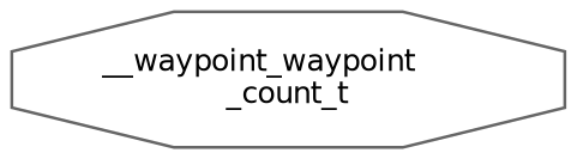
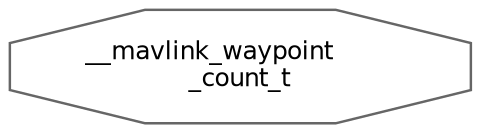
  digraph {
    rankdir=LR
-   n1 [color=gray40 fillcolor=white fontname=Helvetica fontsize=10 height=0.2 label="__waypoint_waypoint\l_count_t" shape=octagon style=filled width=0.4]
+   n1 [color=gray40 fillcolor=white fontname=Helvetica fontsize=10 height=0.2 label="__mavlink_waypoint\l_count_t" shape=octagon style=filled width=0.4]
  }
